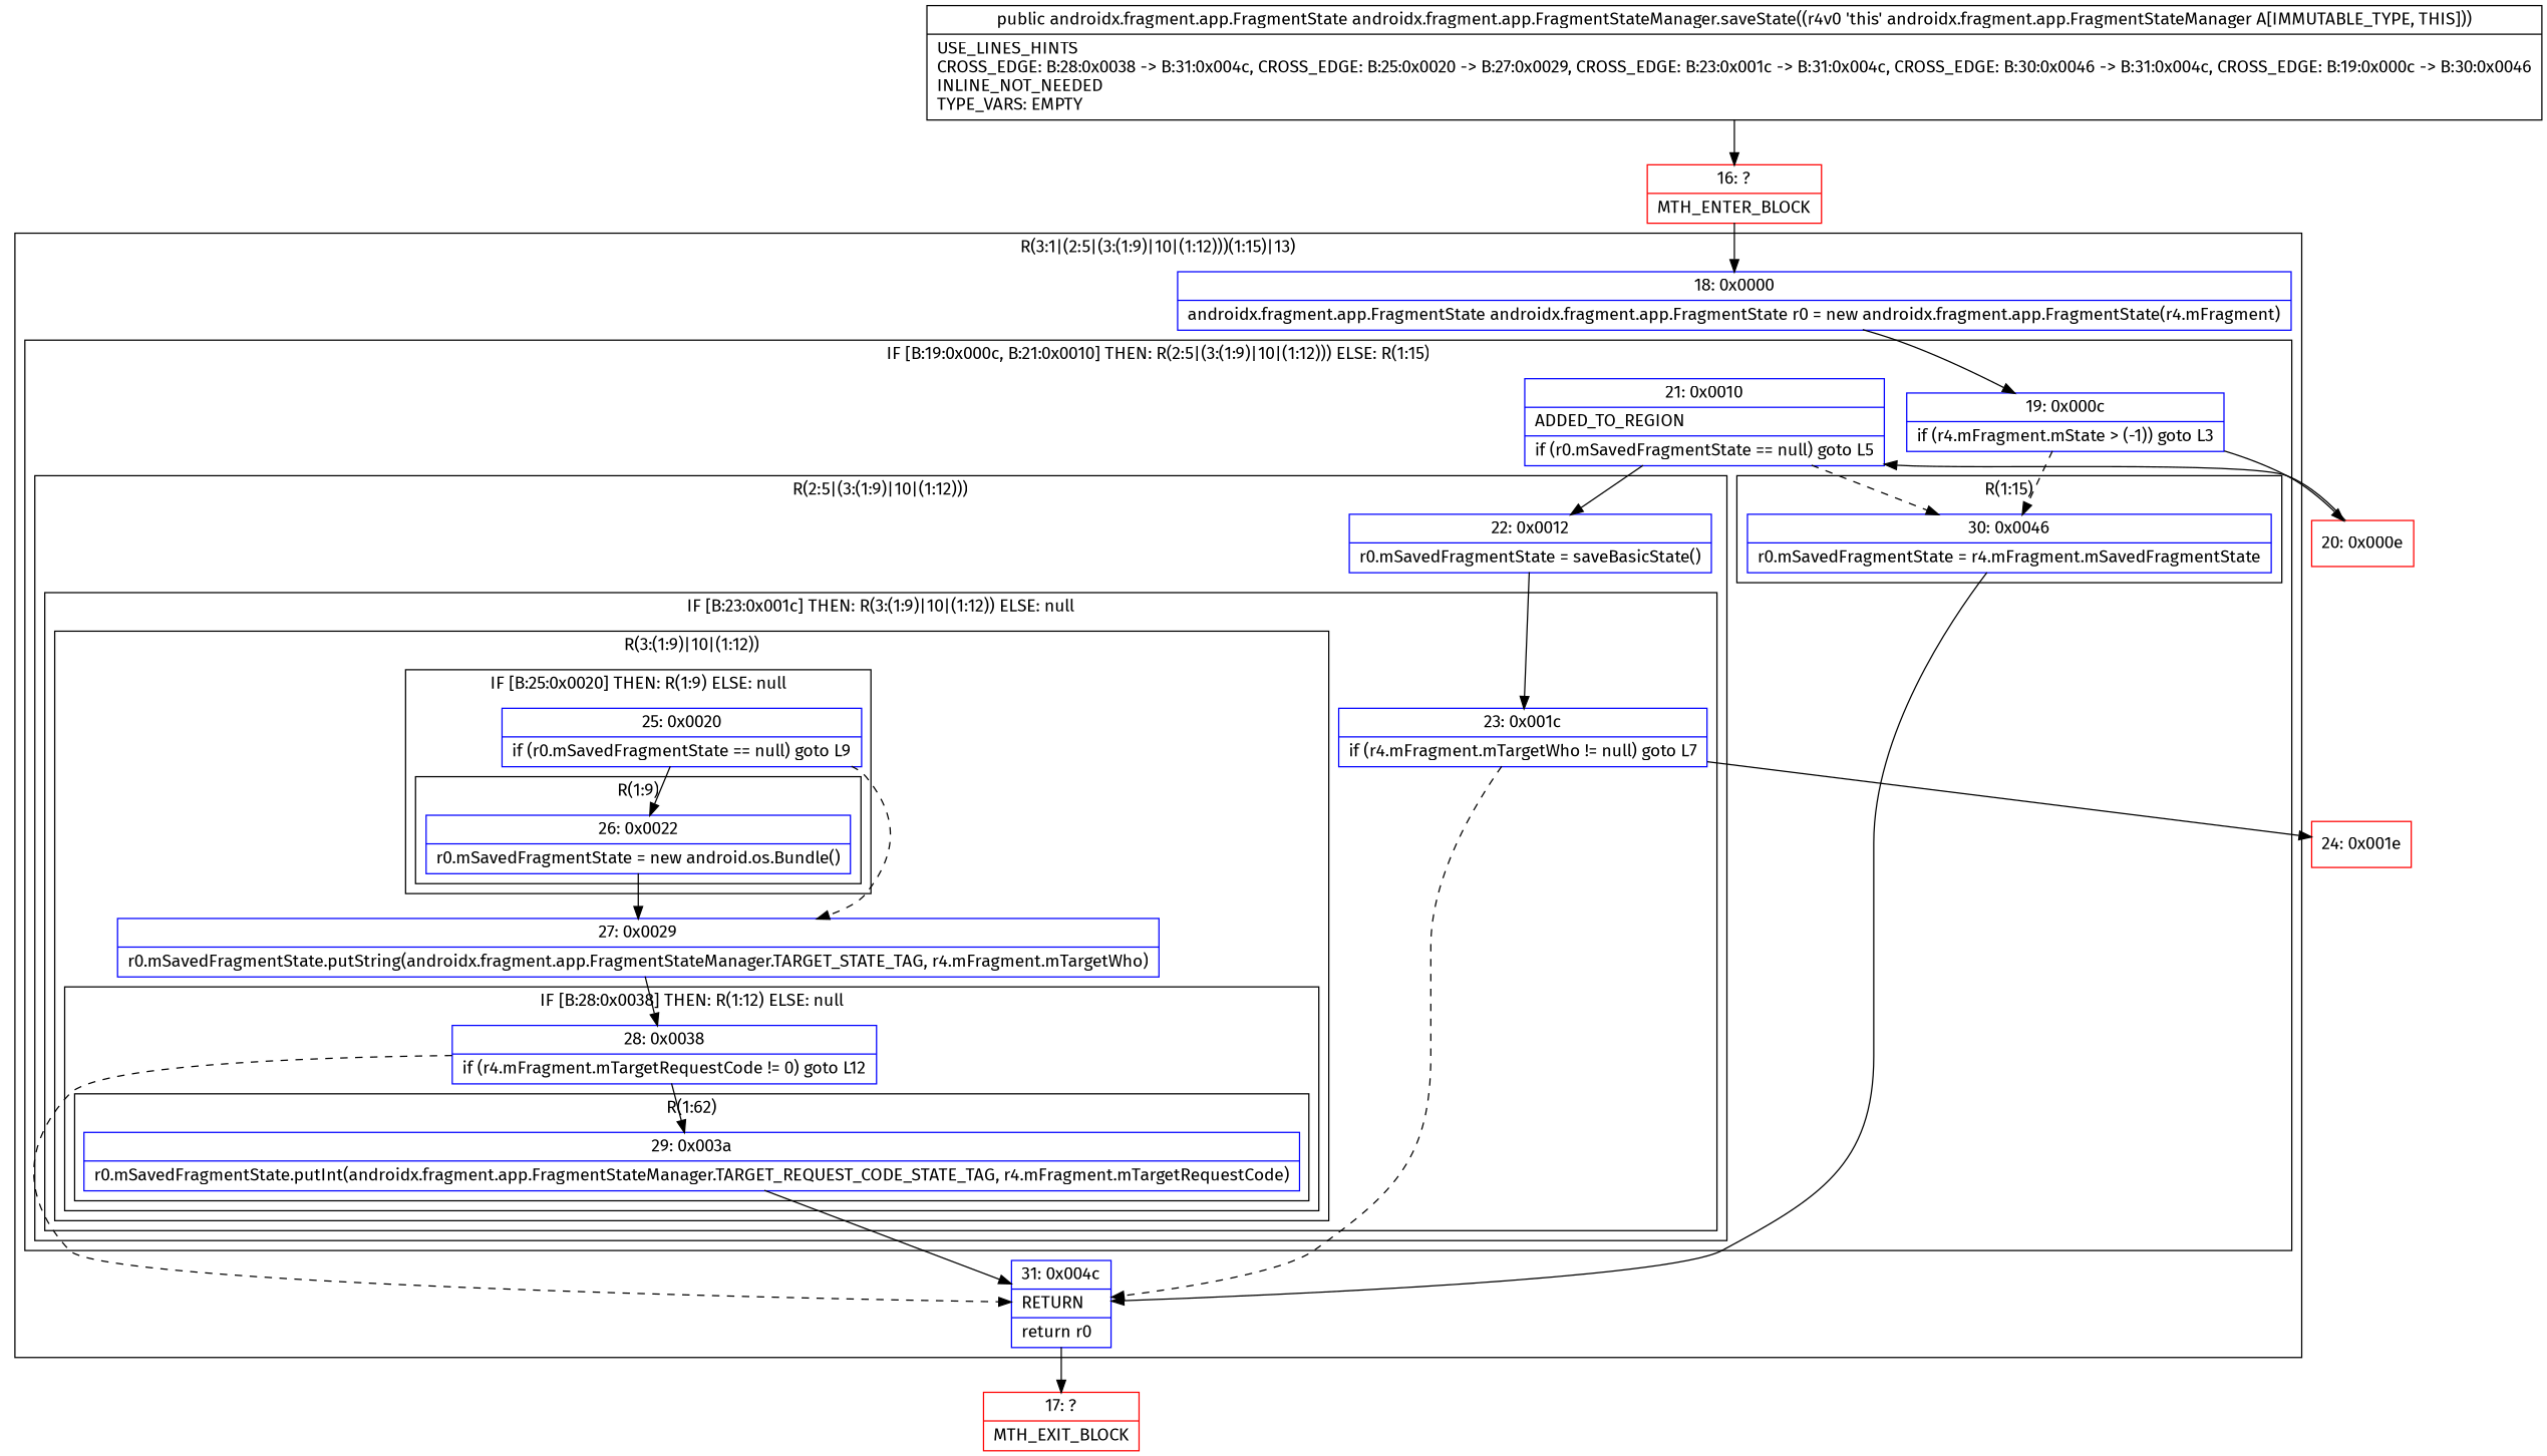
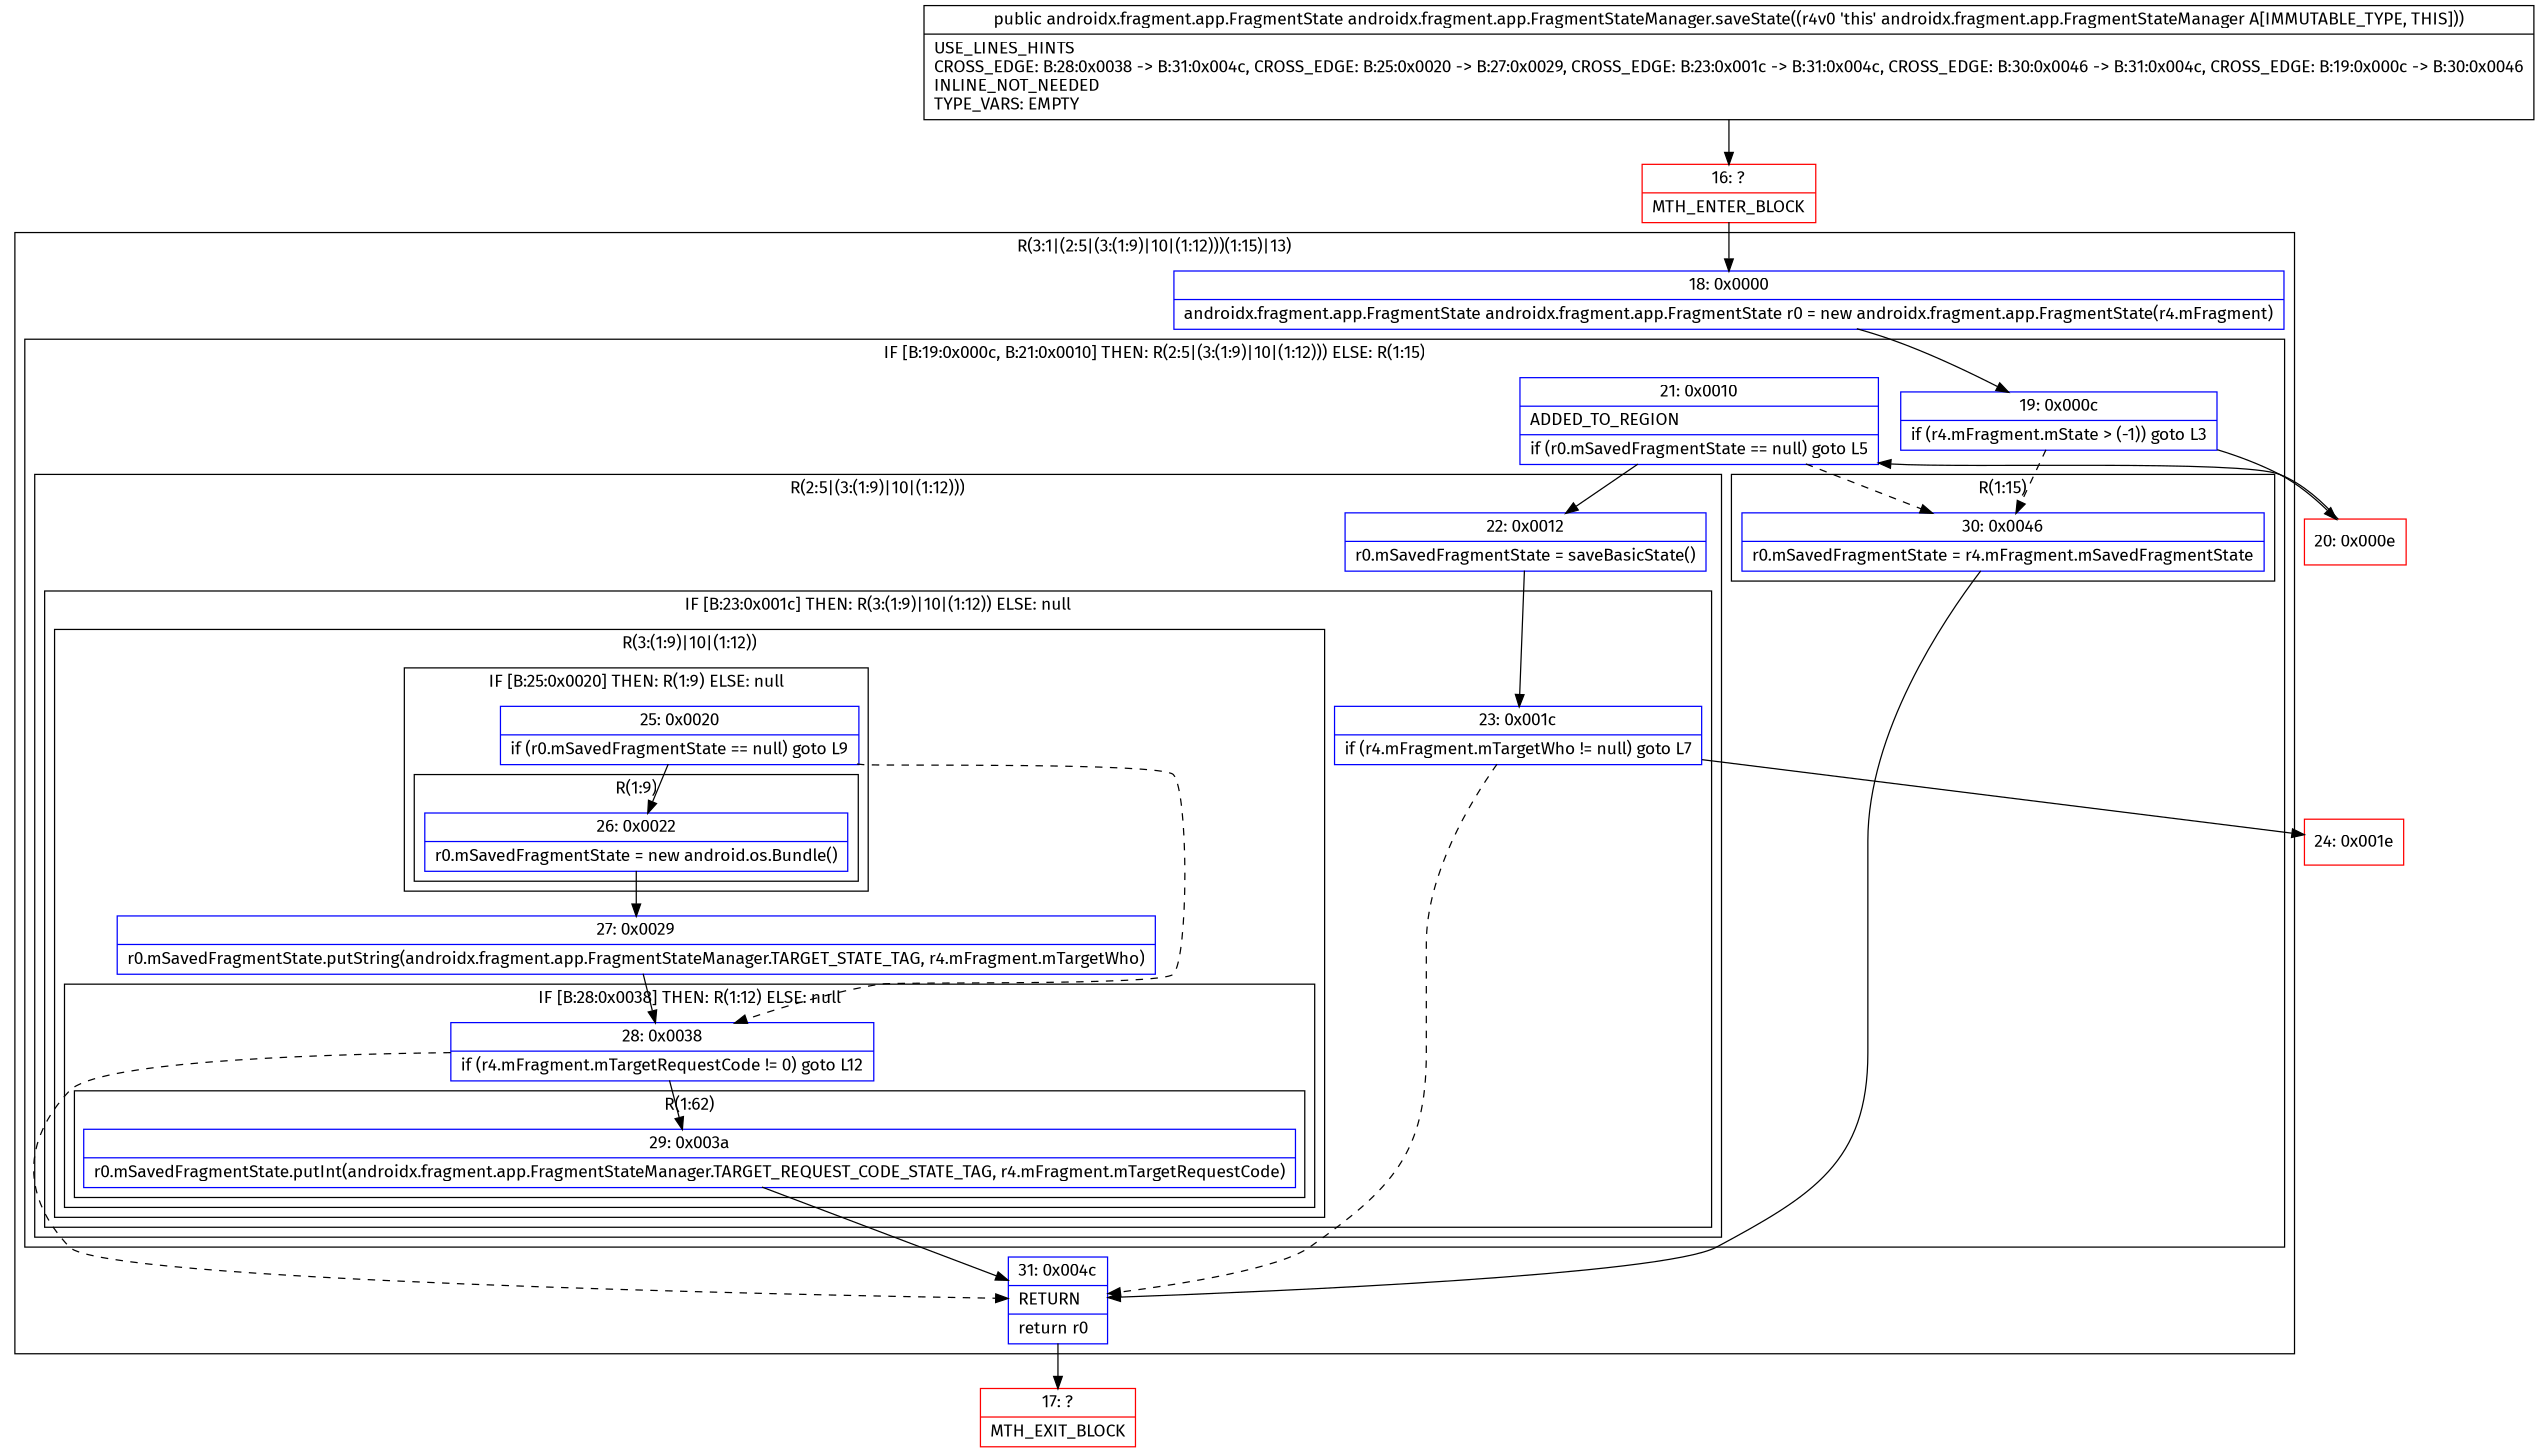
  digraph {
    fontname="Fira Sans"
    node [color=blue fontname="Fira Sans" shape=record]
    edge [fontname="Fira Sans"]
    n1 [label="{26\:\ 0x0022|r0.mSavedFragmentState = new android.os.Bundle()\l}"]
    n2 [label="{25\:\ 0x0020|if (r0.mSavedFragmentState == null) goto L9\l}"]
    n3 [label="{29\:\ 0x003a|r0.mSavedFragmentState.putInt(androidx.fragment.app.FragmentStateManager.TARGET_REQUEST_CODE_STATE_TAG, r4.mFragment.mTargetRequestCode)\l}"]
    n4 [label="{28\:\ 0x0038|if (r4.mFragment.mTargetRequestCode != 0) goto L12\l}"]
    n5 [label="{27\:\ 0x0029|r0.mSavedFragmentState.putString(androidx.fragment.app.FragmentStateManager.TARGET_STATE_TAG, r4.mFragment.mTargetWho)\l}"]
    n6 [label="{23\:\ 0x001c|if (r4.mFragment.mTargetWho != null) goto L7\l}"]
    n7 [label="{22\:\ 0x0012|r0.mSavedFragmentState = saveBasicState()\l}"]
    n8 [label="{30\:\ 0x0046|r0.mSavedFragmentState = r4.mFragment.mSavedFragmentState\l}"]
    n9 [label="{19\:\ 0x000c|if (r4.mFragment.mState \> (\-1)) goto L3\l}"]
    n10 [label="{21\:\ 0x0010|ADDED_TO_REGION\l|if (r0.mSavedFragmentState == null) goto L5\l}"]
    n11 [label="{18\:\ 0x0000|androidx.fragment.app.FragmentState androidx.fragment.app.FragmentState r0 = new androidx.fragment.app.FragmentState(r4.mFragment)\l}"]
    n12 [label="{31\:\ 0x004c|RETURN\l|return r0\l}"]
    n13 [color=red label="{24\:\ 0x001e}"]
    n14 [color=red label="{20\:\ 0x000e}"]
    n15 [color=red label="{17\:\ ?|MTH_EXIT_BLOCK\l}"]
    n16 [color=red label="{16\:\ ?|MTH_ENTER_BLOCK\l}"]
    n17 [label="{public androidx.fragment.app.FragmentState androidx.fragment.app.FragmentStateManager.saveState((r4v0 'this' androidx.fragment.app.FragmentStateManager A[IMMUTABLE_TYPE, THIS]))  | USE_LINES_HINTS\lCROSS_EDGE: B:28:0x0038 \-\> B:31:0x004c, CROSS_EDGE: B:25:0x0020 \-\> B:27:0x0029, CROSS_EDGE: B:23:0x001c \-\> B:31:0x004c, CROSS_EDGE: B:30:0x0046 \-\> B:31:0x004c, CROSS_EDGE: B:19:0x000c \-\> B:30:0x0046\lINLINE_NOT_NEEDED\lTYPE_VARS: EMPTY\l}" color=""]
    subgraph cluster_1 {
      label="R(3:1|(2:5|(3:(1:9)|10|(1:12)))(1:15)|13)"
      n11
      n12
      subgraph cluster_2 {
        label="IF [B:19:0x000c, B:21:0x0010] THEN: R(2:5|(3:(1:9)|10|(1:12))) ELSE: R(1:15)"
        n9
        n10
        subgraph cluster_3 {
          label="R(2:5|(3:(1:9)|10|(1:12)))"
          n7
          subgraph cluster_4 {
            label="IF [B:23:0x001c] THEN: R(3:(1:9)|10|(1:12)) ELSE: null"
            n6
            subgraph cluster_5 {
              label="R(3:(1:9)|10|(1:12))"
              n5
              subgraph cluster_6 {
                label="IF [B:25:0x0020] THEN: R(1:9) ELSE: null"
                n2
                subgraph cluster_7 {
                  label="R(1:9)"
                  n1
                }
              }
              subgraph cluster_8 {
                label="IF [B:28:0x0038] THEN: R(1:12) ELSE: null"
                n4
                subgraph cluster_9 {
                  label="R(1:62)"
                  n3
                }
              }
            }
          }
        }
        subgraph cluster_10 {
          label="R(1:15)"
          n8
        }
      }
    }
    n1 -> n5
    n2 -> n1
-   n2 -> n5 [style=dashed]
+   n2 -> n4 [style=dashed]
    n3 -> n12
    n4 -> n3
    n4 -> n12 [style=dashed]
    n5 -> n4
    n6 -> n12 [style=dashed]
    n6 -> n13
    n7 -> n6
    n8 -> n12
    n9 -> n8 [style=dashed]
    n9 -> n14
    n10 -> n7
    n10 -> n8 [style=dashed]
    n11 -> n9
    n12 -> n15
    n14 -> n10
    n16 -> n11
    n17 -> n16
  }
